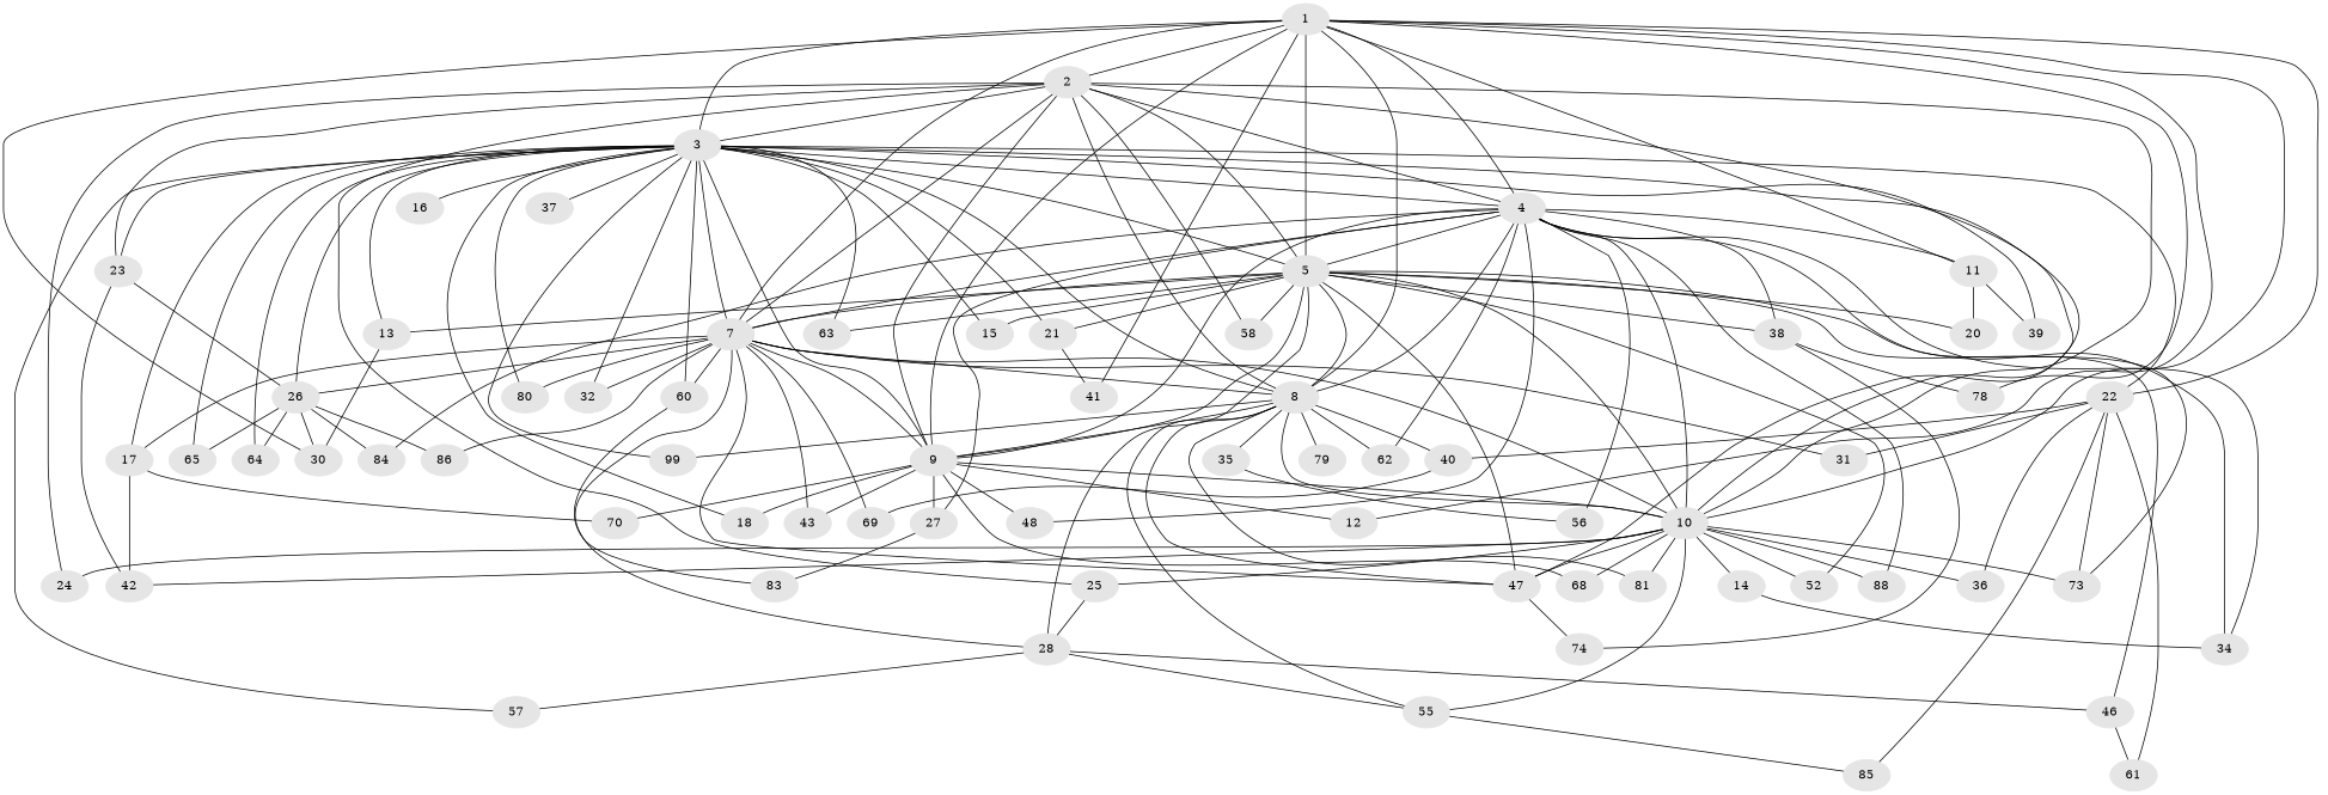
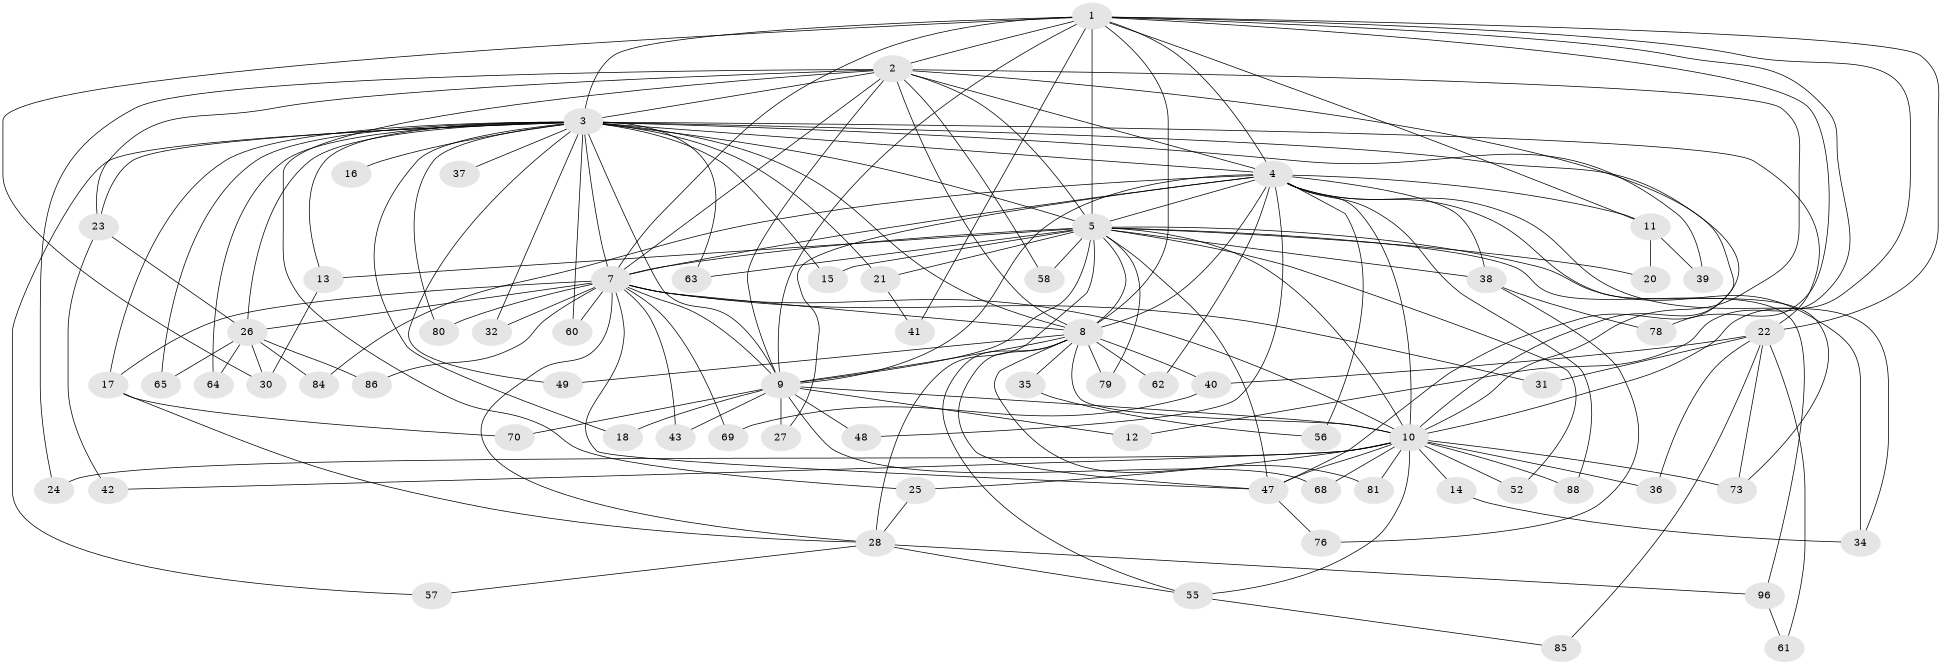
  graph {
    node [color=gray90 style=filled]
    1 [super="+59"]
    2 [super="+29"]
    3 [super="+6"]
    4 [super="+67"]
    5 [super="+74"]
    7 [super="+90"]
    8 [super="+71"]
    9 [super="+50"]
    10 [super="+19"]
    11 [super="+91"]
    12
    22 [super="+31"]
    30
    41
    78
    23
    24
    25
    47 [super="+54"]
    58
    13 [super="+87"]
    15
    16
    17 [super="+33"]
    18
    21
    26 [super="+44"]
    32 [super="+82"]
    37 [super="+77"]
    39
-   49 [label=99]
+   49
    57
    60
    63 [super="+66"]
    64
    65 [super="+72"]
    80
    27
    34
    38
    48
    56
    62
    73 [super="+89"]
    84
    88
    20
    28 [super="+53"]
-   46
+   46 [label=96]
    52
    79
    43
    n53 [label=31]
    69
    86
    35
    40 [super="+45"]
    55 [super="+75"]
    81
    68
    70
    14
    36
    42
    61
    85
-   76 [label=74]
-   83
+   76
    1 -- 2
    1 -- 3 [weight=2]
    1 -- 4
    1 -- 5
    1 -- 7
    1 -- 8
    1 -- 9
    1 -- 10
    1 -- 11
    1 -- 12
    1 -- 22
    1 -- 30
    1 -- 41
    1 -- 78
    2 -- 3 [weight=2]
    2 -- 4
    2 -- 5
    2 -- 7 [weight=2]
    2 -- 8
    2 -- 9
    2 -- 10
    2 -- 23
    2 -- 24
    2 -- 25
    2 -- 47
    2 -- 58
    3 -- 4 [weight=2]
    3 -- 5 [weight=2]
    3 -- 7 [weight=2]
    3 -- 8 [weight=2]
    3 -- 9 [weight=3]
    3 -- 10 [weight=2]
    3 -- 22 [weight=2]
    3 -- 23
    3 -- 13 [weight=2]
    3 -- 15
    3 -- 16
    3 -- 17
    3 -- 18
    3 -- 21
    3 -- 26
    3 -- 32
    3 -- 37 [weight=2]
    3 -- 39
    3 -- 49
    3 -- 57
    3 -- 60
    3 -- 63
    3 -- 64
    3 -- 65 [weight=2]
    3 -- 80
    4 -- 5
    4 -- 7
    4 -- 8
    4 -- 9
    4 -- 10
    4 -- 11 [weight=2]
    4 -- 27
    4 -- 34
    4 -- 38
    4 -- 48
    4 -- 56
    4 -- 62
    4 -- 73
    4 -- 84
    4 -- 88
    5 -- 7
    5 -- 8
    5 -- 9
    5 -- 10
    5 -- 47
    5 -- 58
    5 -- 13
    5 -- 15
    5 -- 21
    5 -- 63 [weight=2]
    5 -- 34
    5 -- 38
    5 -- 20
    5 -- 28
    5 -- 46
    5 -- 52
+   5 -- 79
    7 -- 8 [weight=2]
    7 -- 9
    7 -- 10 [weight=2]
    7 -- 47
    7 -- 17
    7 -- 26
    7 -- 32 [weight=2]
    7 -- 60
    7 -- 80
    7 -- 28
    7 -- 43
    7 -- n53
    7 -- 69
    7 -- 86
    8 -- 9
    8 -- 10
    8 -- 47
    8 -- 49
    8 -- 62
    8 -- 79
    8 -- 35
    8 -- 40
    8 -- 55
    8 -- 81
    9 -- 10
    9 -- 12
    9 -- 18
    9 -- 27
    9 -- 48
    9 -- 43
    9 -- 68
    9 -- 70
    10 -- 24
    10 -- 25
    10 -- 47
    10 -- 73
    10 -- 88
    10 -- 52
    10 -- 55
    10 -- 81
    10 -- 68
    10 -- 14
    10 -- 36
    10 -- 42
    11 -- 39
    11 -- 20
    22 -- 73
    22 -- n53
    22 -- 40
    22 -- 36
    22 -- 61
    22 -- 85
    23 -- 26
    23 -- 42
    25 -- 28
    47 -- 76
    13 -- 30
-   17 -- 42
+   17 -- 28
    17 -- 70
    21 -- 41
    26 -- 30
    26 -- 64
    26 -- 65
    26 -- 84
    26 -- 86
-   60 -- 83
-   27 -- 83
    38 -- 78
    38 -- 76
    28 -- 57
    28 -- 46
    28 -- 55
    46 -- 61
    35 -- 56
    40 -- 69
    55 -- 85
    14 -- 34
  }
